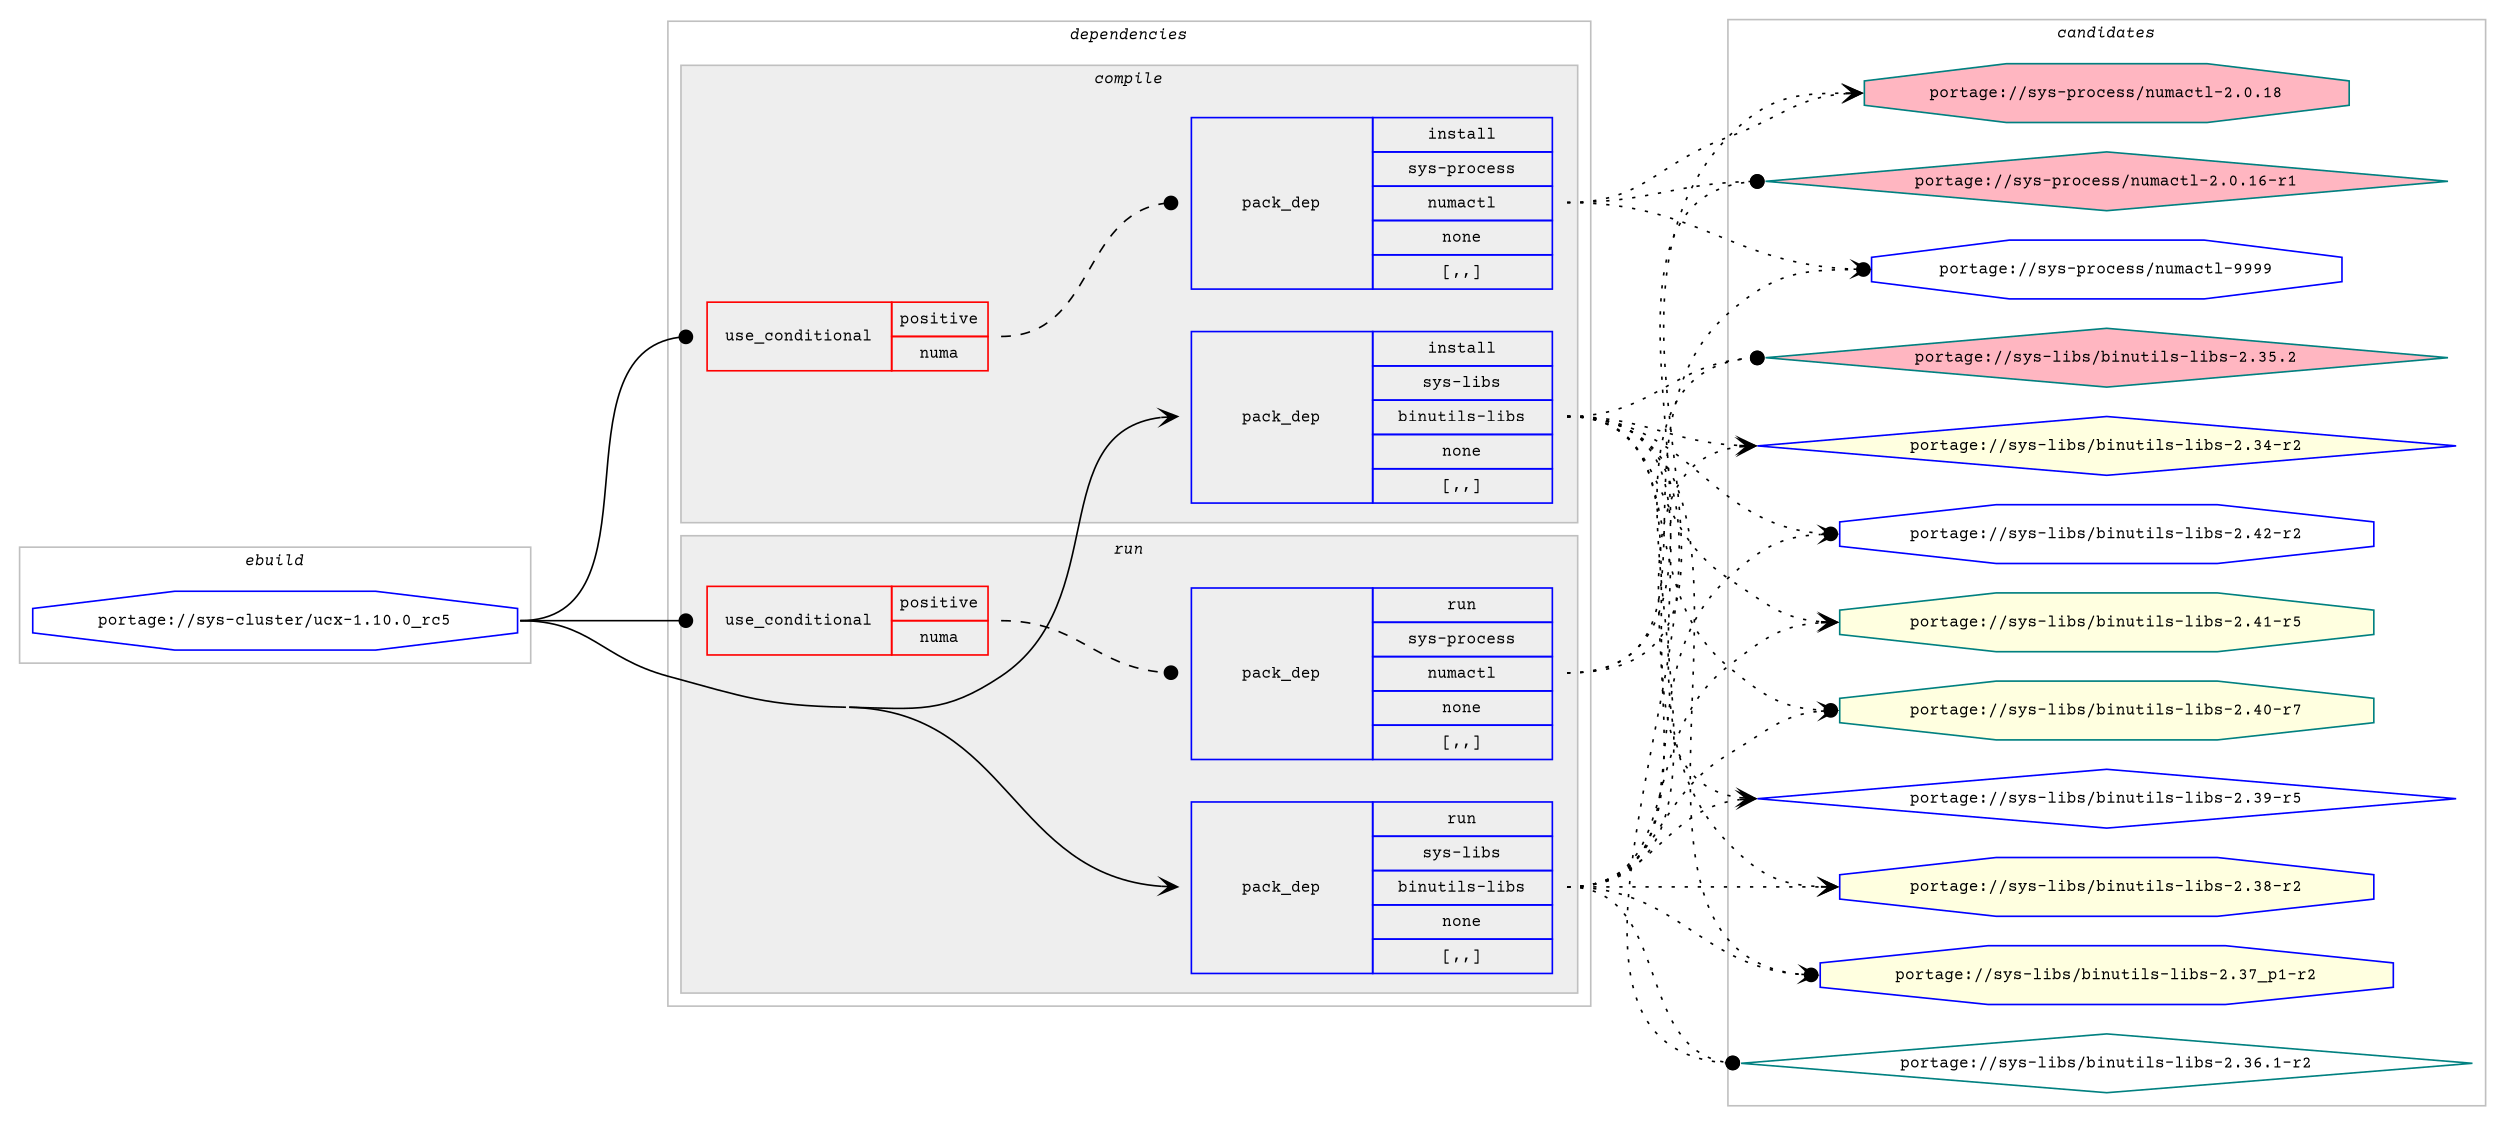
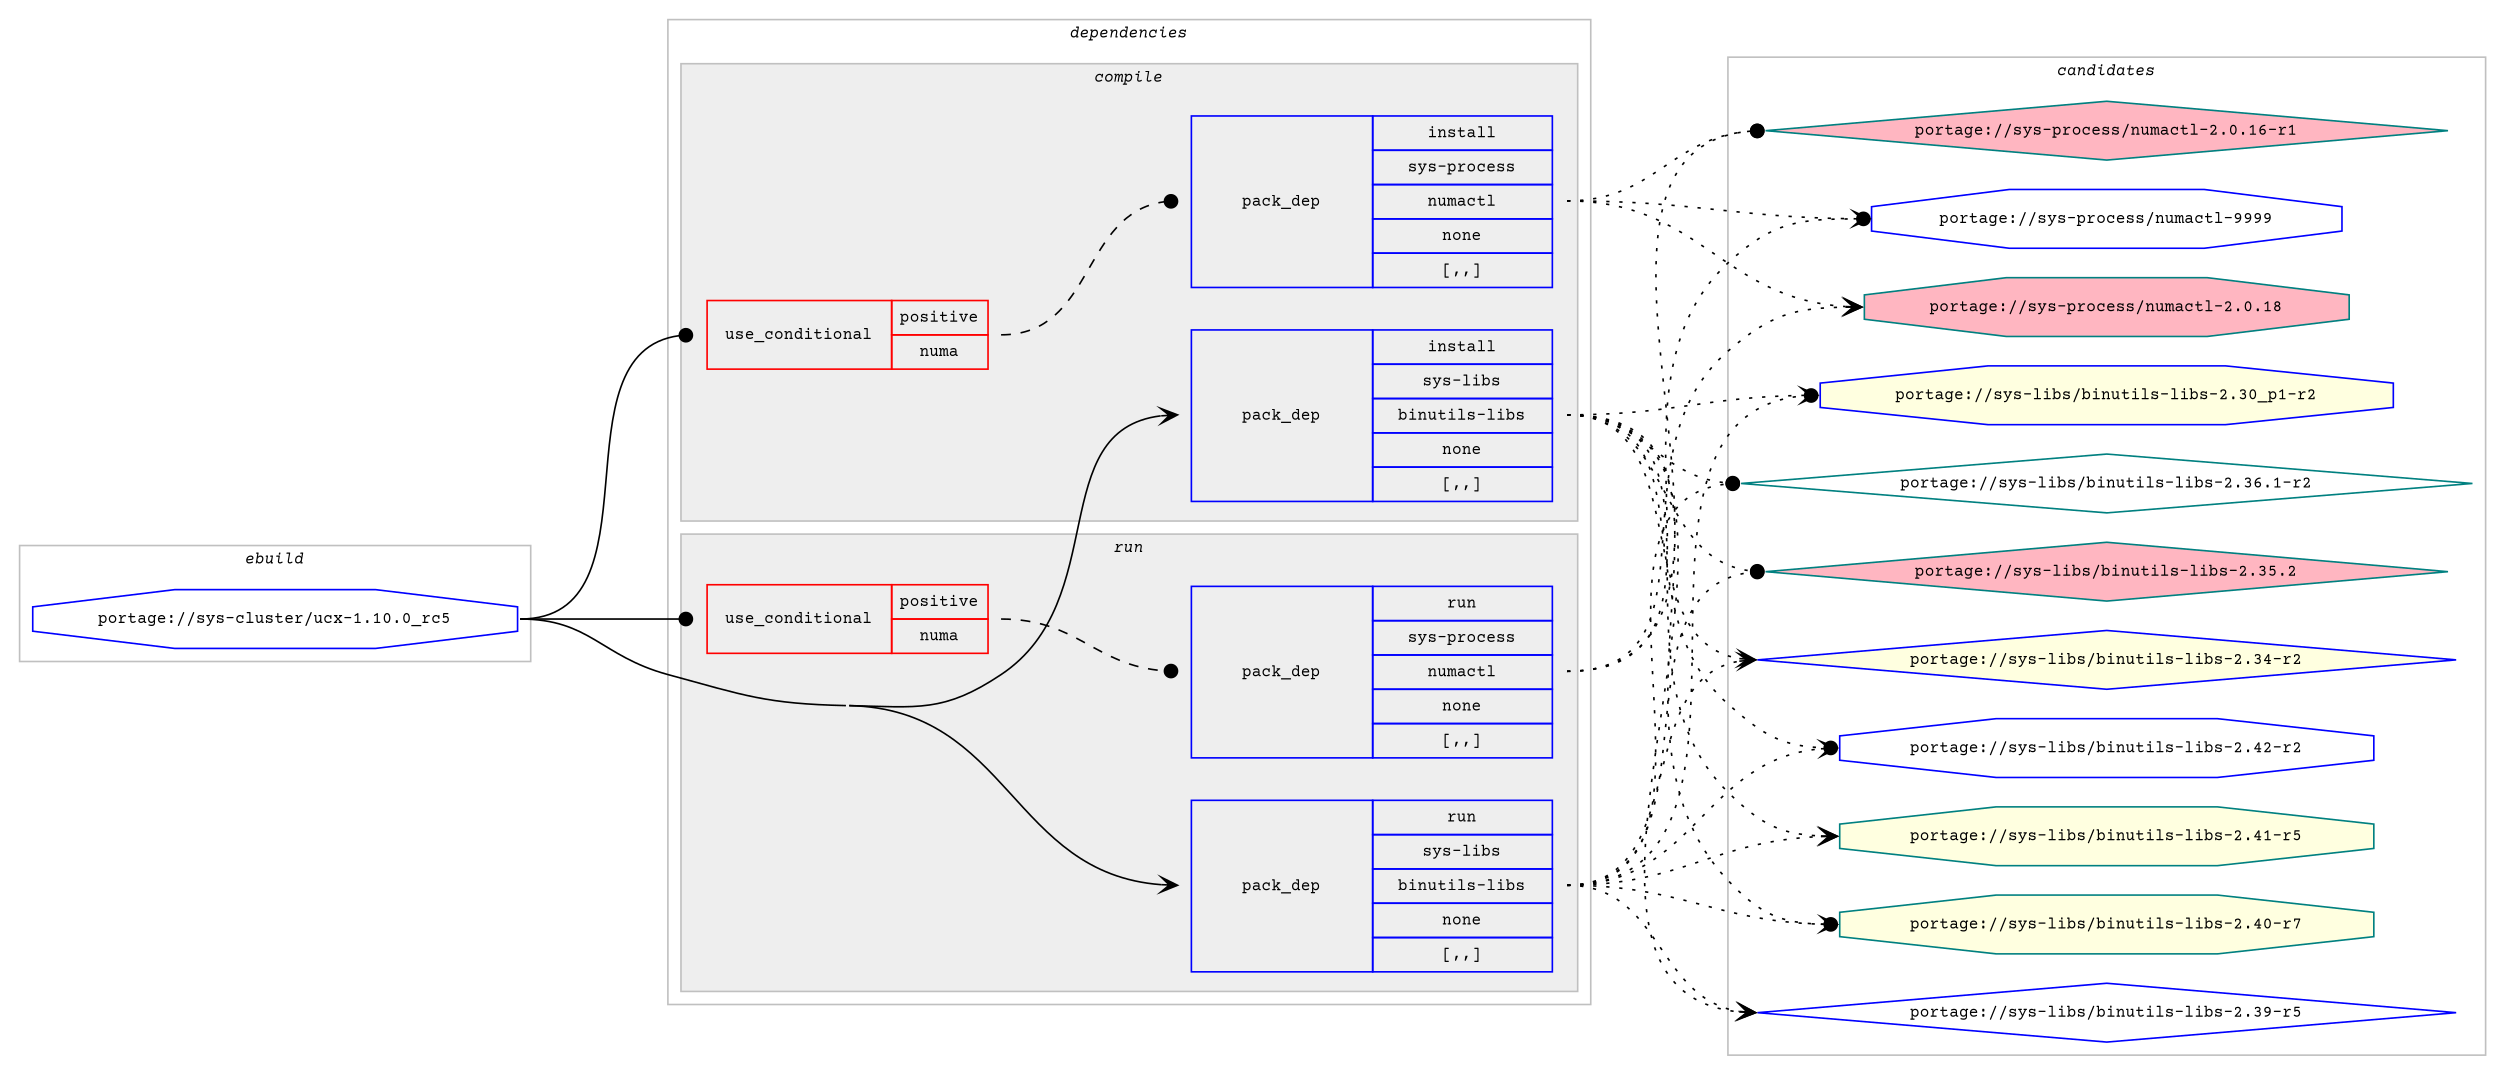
  digraph {
    compound=true
    concentrate=true
    fontname="Courier Prime"
    fontsize=10
    newrank=true
    rankdir=LR
    ranksep=1.5
    node [color=blue fontname="Courier Prime" fontsize=10 shape=octagon style=filled]
    edge [arrowhead=vee fontname="Courier Prime" headport=w style=dotted tailport=e weight=100]
    n1 [fillcolor=white label="portage://sys-cluster/ucx-1.10.0_rc5" width=4]
    n2 [label=<<TABLE BORDER="0" CELLBORDER="1" CELLSPACING="0" CELLPADDING="4" WIDTH="220"><TR><TD ROWSPAN="6" CELLPADDING="30">pack_dep</TD></TR><TR><TD WIDTH="110">install</TD></TR><TR><TD>sys-process</TD></TR><TR><TD>numactl</TD></TR><TR><TD>none</TD></TR><TR><TD>[,,]</TD></TR></TABLE>> shape=none style=""]
    n3 [color=red label=<<TABLE BORDER="0" CELLBORDER="1" CELLSPACING="0" CELLPADDING="4"><TR><TD ROWSPAN="3" CELLPADDING="10">use_conditional</TD></TR><TR><TD>positive</TD></TR><TR><TD>numa</TD></TR></TABLE>> shape=none style=""]
    n4 [label=<<TABLE BORDER="0" CELLBORDER="1" CELLSPACING="0" CELLPADDING="4" WIDTH="220"><TR><TD ROWSPAN="6" CELLPADDING="30">pack_dep</TD></TR><TR><TD WIDTH="110">install</TD></TR><TR><TD>sys-libs</TD></TR><TR><TD>binutils-libs</TD></TR><TR><TD>none</TD></TR><TR><TD>[,,]</TD></TR></TABLE>> shape=none style=""]
    n5 [label=<<TABLE BORDER="0" CELLBORDER="1" CELLSPACING="0" CELLPADDING="4" WIDTH="220"><TR><TD ROWSPAN="6" CELLPADDING="30">pack_dep</TD></TR><TR><TD WIDTH="110">run</TD></TR><TR><TD>sys-process</TD></TR><TR><TD>numactl</TD></TR><TR><TD>none</TD></TR><TR><TD>[,,]</TD></TR></TABLE>> shape=none style=""]
    n6 [color=red label=<<TABLE BORDER="0" CELLBORDER="1" CELLSPACING="0" CELLPADDING="4"><TR><TD ROWSPAN="3" CELLPADDING="10">use_conditional</TD></TR><TR><TD>positive</TD></TR><TR><TD>numa</TD></TR></TABLE>> shape=none style=""]
    n7 [label=<<TABLE BORDER="0" CELLBORDER="1" CELLSPACING="0" CELLPADDING="4" WIDTH="220"><TR><TD ROWSPAN="6" CELLPADDING="30">pack_dep</TD></TR><TR><TD WIDTH="110">run</TD></TR><TR><TD>sys-libs</TD></TR><TR><TD>binutils-libs</TD></TR><TR><TD>none</TD></TR><TR><TD>[,,]</TD></TR></TABLE>> shape=none style=""]
    n8 [fillcolor=white label="portage://sys-process/numactl-9999" width=4]
    n9 [color=teal fillcolor=lightpink label="portage://sys-process/numactl-2.0.18" width=4]
    n10 [color=teal fillcolor=lightpink label="portage://sys-process/numactl-2.0.16-r1" shape=diamond width=4]
    n11 [fillcolor=white label="portage://sys-libs/binutils-libs-2.42-r2" width=4]
    n12 [color=teal fillcolor=lightyellow label="portage://sys-libs/binutils-libs-2.41-r5" width=4]
    n13 [color=teal fillcolor=lightyellow label="portage://sys-libs/binutils-libs-2.40-r7" width=4]
    n14 [fillcolor=white label="portage://sys-libs/binutils-libs-2.39-r5" shape=diamond width=4]
-   n15 [fillcolor=lightyellow label="portage://sys-libs/binutils-libs-2.38-r2" width=4]
-   n16 [fillcolor=lightyellow label="portage://sys-libs/binutils-libs-2.37_p1-r2" width=4]
+   n16 [fillcolor=lightyellow label="portage://sys-libs/binutils-libs-2.30_p1-r2" width=4]
    n17 [color=teal fillcolor=white label="portage://sys-libs/binutils-libs-2.36.1-r2" shape=diamond width=4]
    n18 [color=teal fillcolor=lightpink label="portage://sys-libs/binutils-libs-2.35.2" shape=diamond width=4]
    n19 [fillcolor=lightyellow label="portage://sys-libs/binutils-libs-2.34-r2" shape=diamond width=4]
    subgraph cluster_1 {
      color=gray
      label=<<i>dependencies</i>>
      subgraph cluster_2 {
        color=gray
        fillcolor="#eeeeee"
        label=<<i>compile</i>>
        style=filled
        subgraph sub_3 {
          color=gray
          fillcolor="#eeeeee"
          label=<<i>compile</i>>
          style=filled
          n3
          subgraph sub_4 {
            color=gray
            fillcolor="#eeeeee"
            label=<<i>compile</i>>
            style=filled
            n2
          }
        }
        subgraph sub_5 {
          color=gray
          fillcolor="#eeeeee"
          label=<<i>compile</i>>
          style=filled
          n4
        }
      }
      subgraph cluster_6 {
        color=gray
        fillcolor="#eeeeee"
        label=<<i>compile and run</i>>
        style=filled
      }
      subgraph cluster_7 {
        color=gray
        fillcolor="#eeeeee"
        label=<<i>run</i>>
        style=filled
        subgraph sub_8 {
          color=gray
          fillcolor="#eeeeee"
          label=<<i>run</i>>
          style=filled
          n6
          subgraph sub_9 {
            color=gray
            fillcolor="#eeeeee"
            label=<<i>run</i>>
            style=filled
            n5
          }
        }
        subgraph sub_10 {
          color=gray
          fillcolor="#eeeeee"
          label=<<i>run</i>>
          style=filled
          n7
        }
      }
    }
    subgraph cluster_11 {
      color=gray
      label=<<i>ebuild</i>>
      n1
    }
    subgraph cluster_12 {
      color=gray
      label=<<i>candidates</i>>
      rank=same
      subgraph sub_13 {
        color=black
        label=<<i>candidates</i>>
        nodesep=1
        rank=same
        n8
        n9
        n10
      }
      subgraph sub_14 {
        color=black
        label=<<i>candidates</i>>
        nodesep=1
        rank=same
        n11
        n12
        n13
        n14
-       n15
        n16
        n17
        n18
        n19
      }
      subgraph sub_15 {
        color=black
        label=<<i>candidates</i>>
        nodesep=1
        rank=same
        n8
        n9
        n10
      }
      subgraph sub_16 {
        color=black
        label=<<i>candidates</i>>
        nodesep=1
        rank=same
        n11
        n12
        n13
        n14
-       n15
        n16
        n17
        n18
        n19
      }
    }
    n1 -> n3 [arrowhead=dot style=solid weight=20]
    n1 -> n4 [style=solid weight=20]
    n1 -> n6 [arrowhead=dot style=solid weight=20]
    n1 -> n7 [style=solid weight=20]
    n2 -> n8
    n2 -> n9
    n2 -> n10 [arrowhead=dot]
    n3 -> n2 [arrowhead=dot style=dashed weight=20]
    n4 -> n11 [arrowhead=dot]
    n4 -> n12
    n4 -> n13 [arrowhead=dot]
    n4 -> n14
-   n4 -> n15
    n4 -> n16
    n4 -> n17 [arrowhead=dot]
    n4 -> n18 [arrowhead=dot]
    n4 -> n19
    n5 -> n8 [arrowhead=dot]
    n5 -> n9
    n5 -> n10 [arrowhead=dot]
    n6 -> n5 [arrowhead=dot style=dashed weight=20]
    n7 -> n11
    n7 -> n12
    n7 -> n13
    n7 -> n14
-   n7 -> n15
    n7 -> n16 [arrowhead=dot]
    n7 -> n17 [arrowhead=dot]
    n7 -> n18 [arrowhead=dot]
    n7 -> n19
  }
